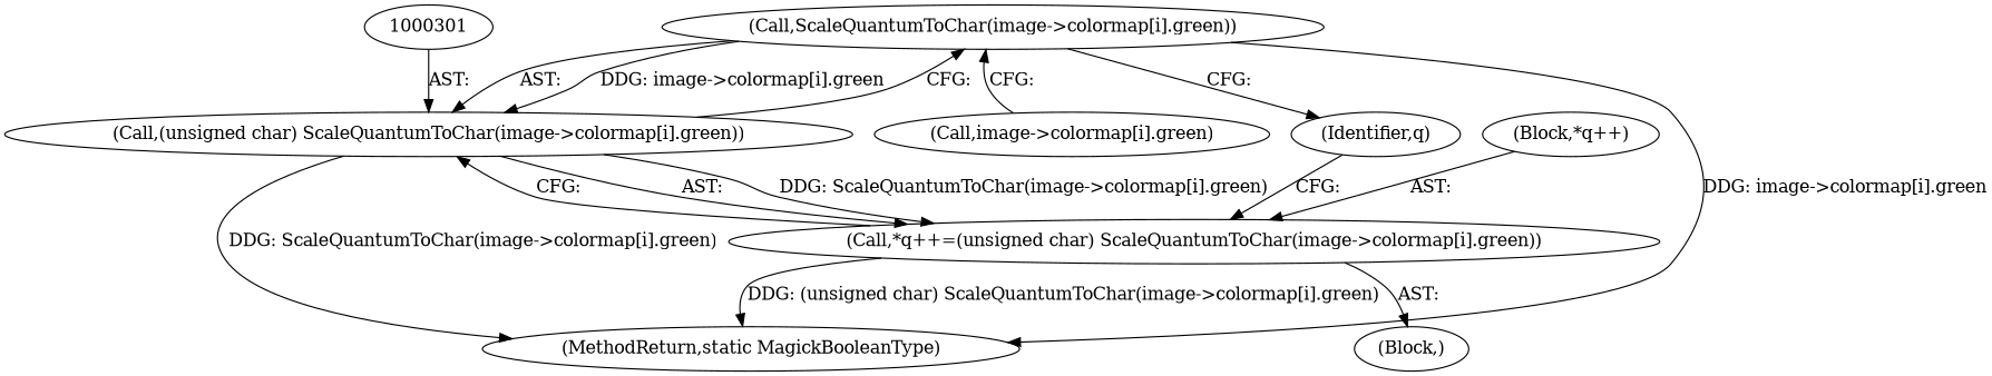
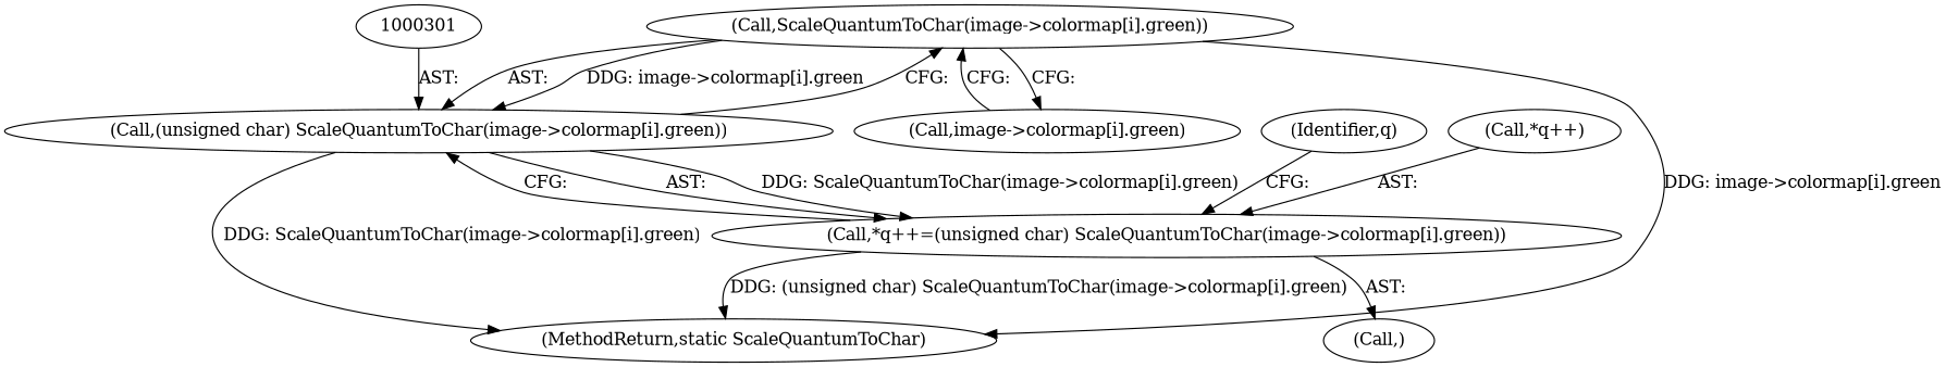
  digraph {
    n1 [label="(Call,ScaleQuantumToChar(image->colormap[i].green))"]
    n2 [label="(Call,(unsigned char) ScaleQuantumToChar(image->colormap[i].green))"]
-   n3 [label="(MethodReturn,static MagickBooleanType)"]
+   n3 [label="(MethodReturn,static ScaleQuantumToChar)"]
    n4 [label="(Call,image->colormap[i].green)"]
    n5 [label="(Call,*q++=(unsigned char) ScaleQuantumToChar(image->colormap[i].green))"]
-   n6 [label="(Block,)"]
-   n7 [label="(Block,*q++)"]
+   n6 [label="(Call,)"]
+   n7 [label="(Call,*q++)"]
    n8 [label="(Identifier,q)"]
    n9 [label=1000301]
    n1 -> n2 [label="AST: "]
    n1 -> n2 [label="DDG: image->colormap[i].green"]
    n1 -> n3 [label="DDG: image->colormap[i].green"]
-   n1 -> n8 [label="CFG: "]
+   n1 -> n4 [label="CFG: "]
    n2 -> n1 [label="CFG: "]
    n2 -> n3 [label="DDG: ScaleQuantumToChar(image->colormap[i].green)"]
    n2 -> n5 [label="AST: "]
    n2 -> n5 [label="DDG: ScaleQuantumToChar(image->colormap[i].green)"]
    n4 -> n1 [label="CFG: "]
    n5 -> n2 [label="CFG: "]
    n5 -> n3 [label="DDG: (unsigned char) ScaleQuantumToChar(image->colormap[i].green)"]
    n5 -> n6 [label="AST: "]
    n7 -> n5 [label="AST: "]
    n8 -> n5 [label="CFG: "]
    n9 -> n2 [label="AST: "]
  }
